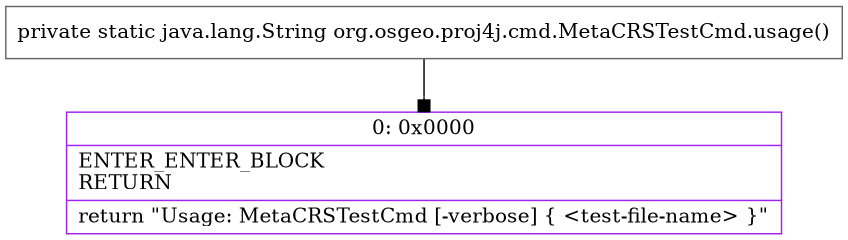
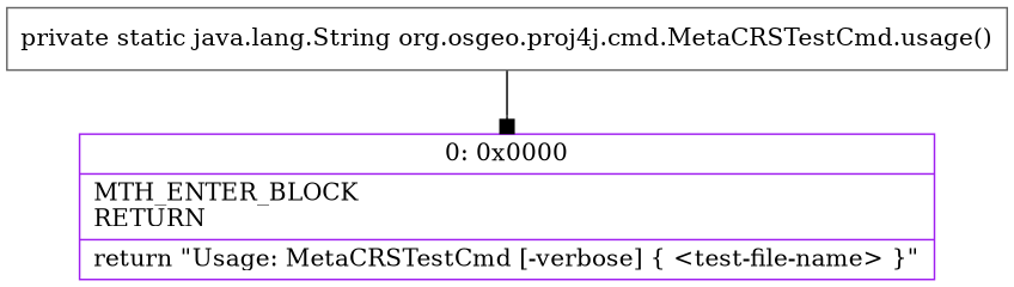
  digraph {
    node [shape=record]
-   n1 [label="{0\:\ 0x0000|ENTER_ENTER_BLOCK\lRETURN\l|return \"Usage: MetaCRSTestCmd [\-verbose] \{ \<test\-file\-name\> \}\"\l}" color=purple]
+   n1 [label="{0\:\ 0x0000|MTH_ENTER_BLOCK\lRETURN\l|return \"Usage: MetaCRSTestCmd [\-verbose] \{ \<test\-file\-name\> \}\"\l}" color=purple]
    n2 [label="{private static java.lang.String org.osgeo.proj4j.cmd.MetaCRSTestCmd.usage() }" color=gray40]
    n2 -> n1 [arrowhead=box]
  }
